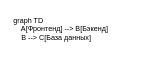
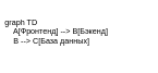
  <mxCell id="0" />
  <mxCell id="1" parent="0" />
- <mxCell id="2" value="graph TD&#10;    A[Фронтенд] --&gt; B[Бэкенд]&#10;    B --&gt; C[База данных]" style="text;whiteSpace=wrap;" vertex="1" parent="1"><mxGeometry x="20" y="20" width="200" height="70" as="geometry" /></mxCell>
+ <mxCell id="2" value="graph TD&#10;    A[Фронтенд] --&gt; B[Бэкенд]&#10;    B --&gt; C[База данных]" style="text;whiteSpace=wrap;" vertex="1" parent="1"><mxGeometry x="5" y="20" width="200" height="70" as="geometry" /></mxCell>
